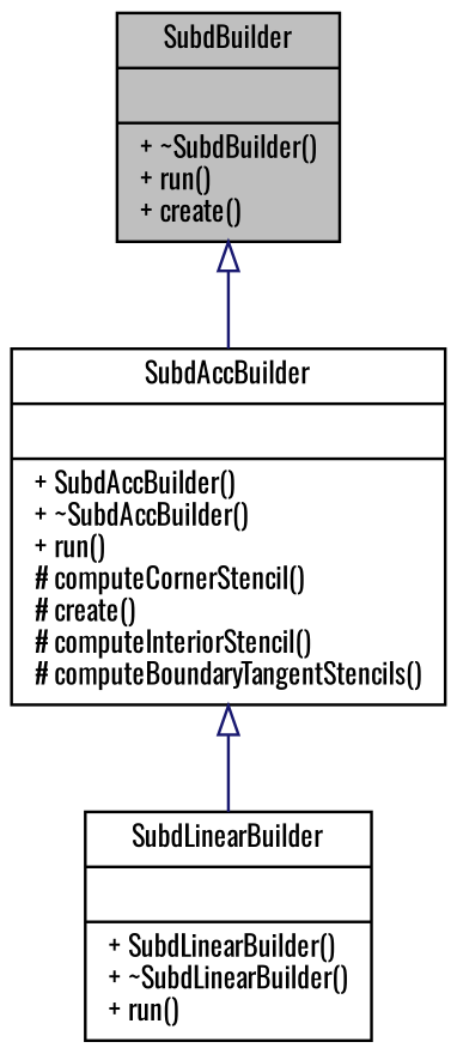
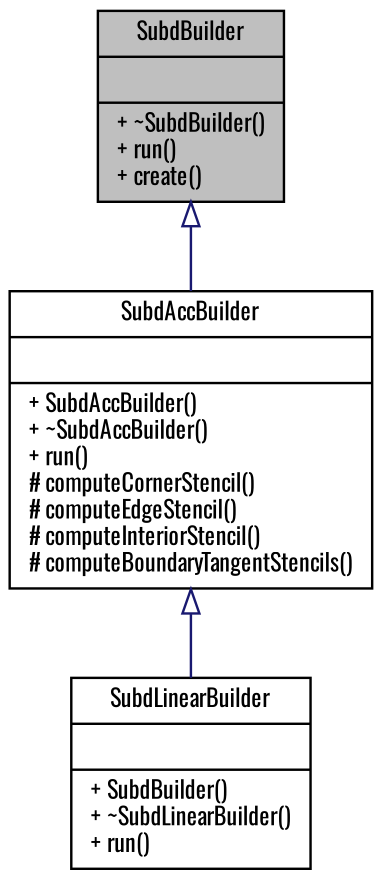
  digraph {
    fontname=Oswald
    node [color=black fillcolor=white fontname=Oswald fontsize=10 shape=record style=filled]
    edge [arrowtail=empty color=midnightblue dir=back fontname=Oswald fontsize=10 labelfontname=Helvetica labelfontsize=10 style=solid]
    n1 [fillcolor=grey75 fontcolor=black height=0.2 label="{SubdBuilder\n||+ ~SubdBuilder()\l+ run()\l+ create()\l}" width=0.4]
-   n2 [height=0.2 label="{SubdAccBuilder\n||+ SubdAccBuilder()\l+ ~SubdAccBuilder()\l+ run()\l# computeCornerStencil()\l# create()\l# computeInteriorStencil()\l# computeBoundaryTangentStencils()\l}" width=0.4]
-   n3 [height=0.2 label="{SubdLinearBuilder\n||+ SubdLinearBuilder()\l+ ~SubdLinearBuilder()\l+ run()\l}" width=0.4]
+   n2 [height=0.2 label="{SubdAccBuilder\n||+ SubdAccBuilder()\l+ ~SubdAccBuilder()\l+ run()\l# computeCornerStencil()\l# computeEdgeStencil()\l# computeInteriorStencil()\l# computeBoundaryTangentStencils()\l}" width=0.4]
+   n3 [height=0.2 label="{SubdLinearBuilder\n||+ SubdBuilder()\l+ ~SubdLinearBuilder()\l+ run()\l}" width=0.4]
    n1 -> n2
    n2 -> n3
  }
